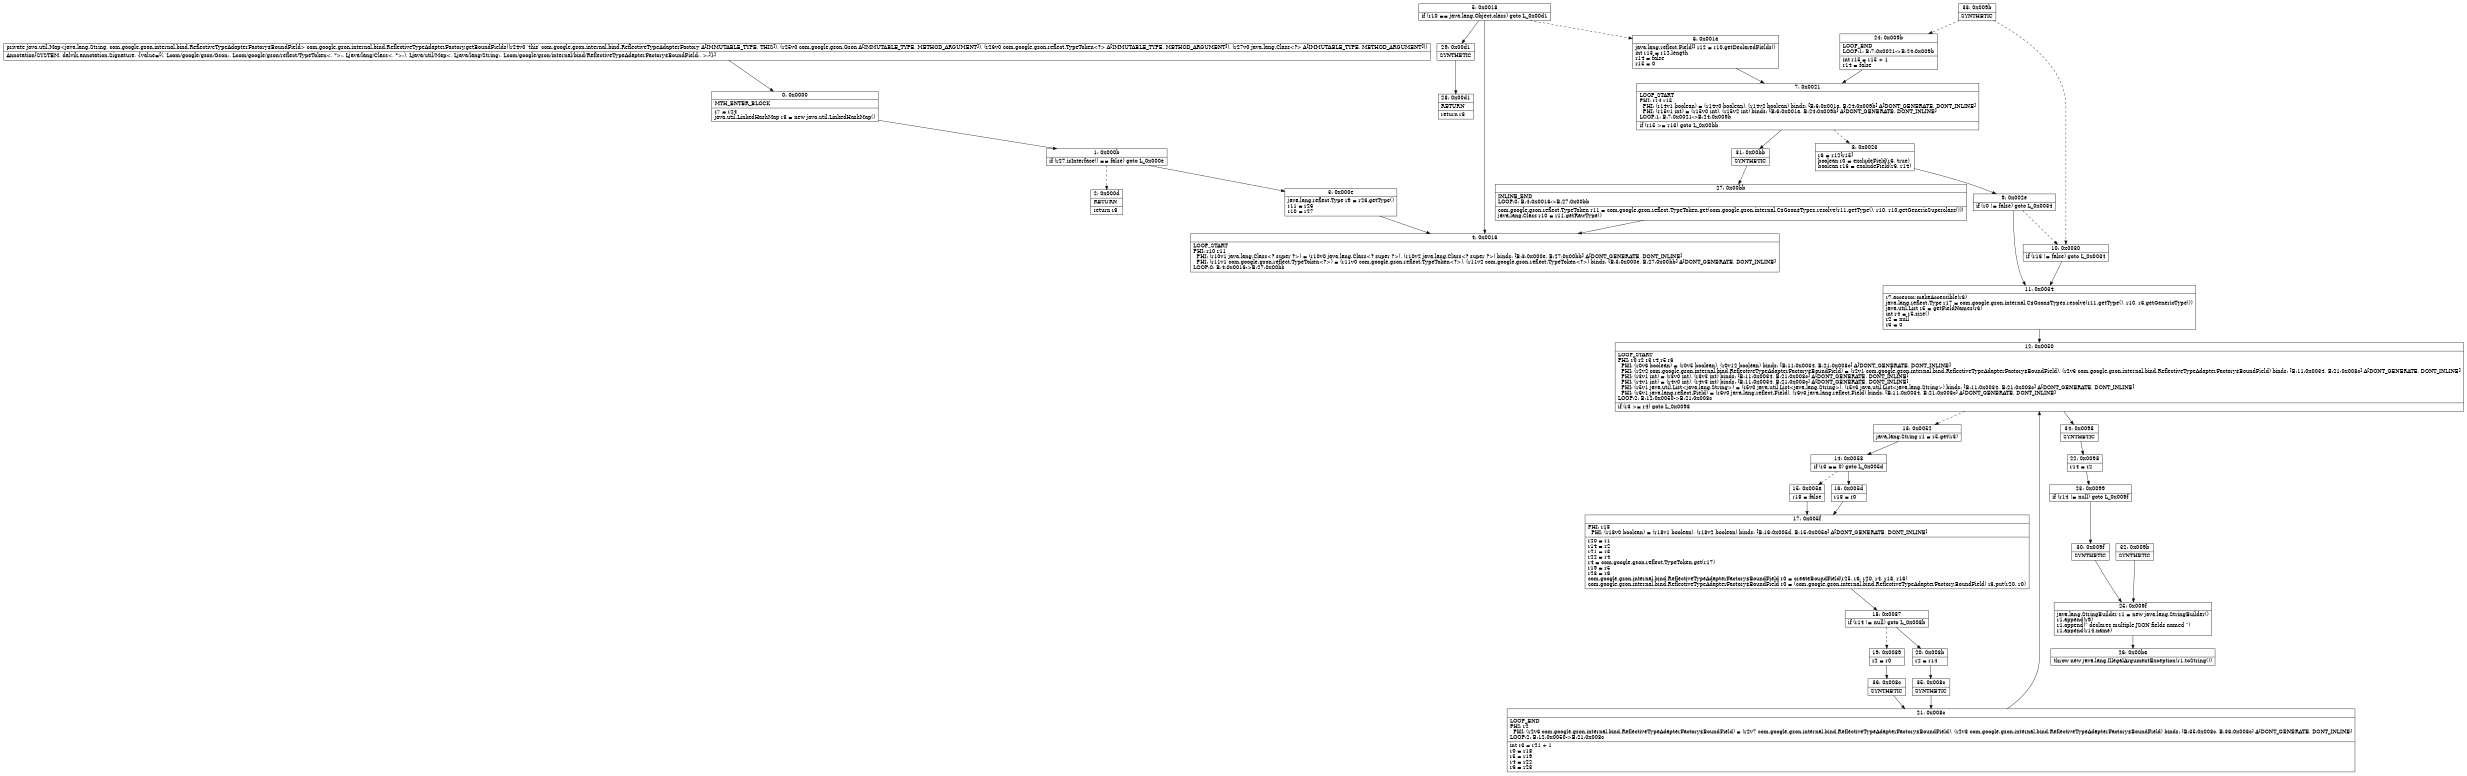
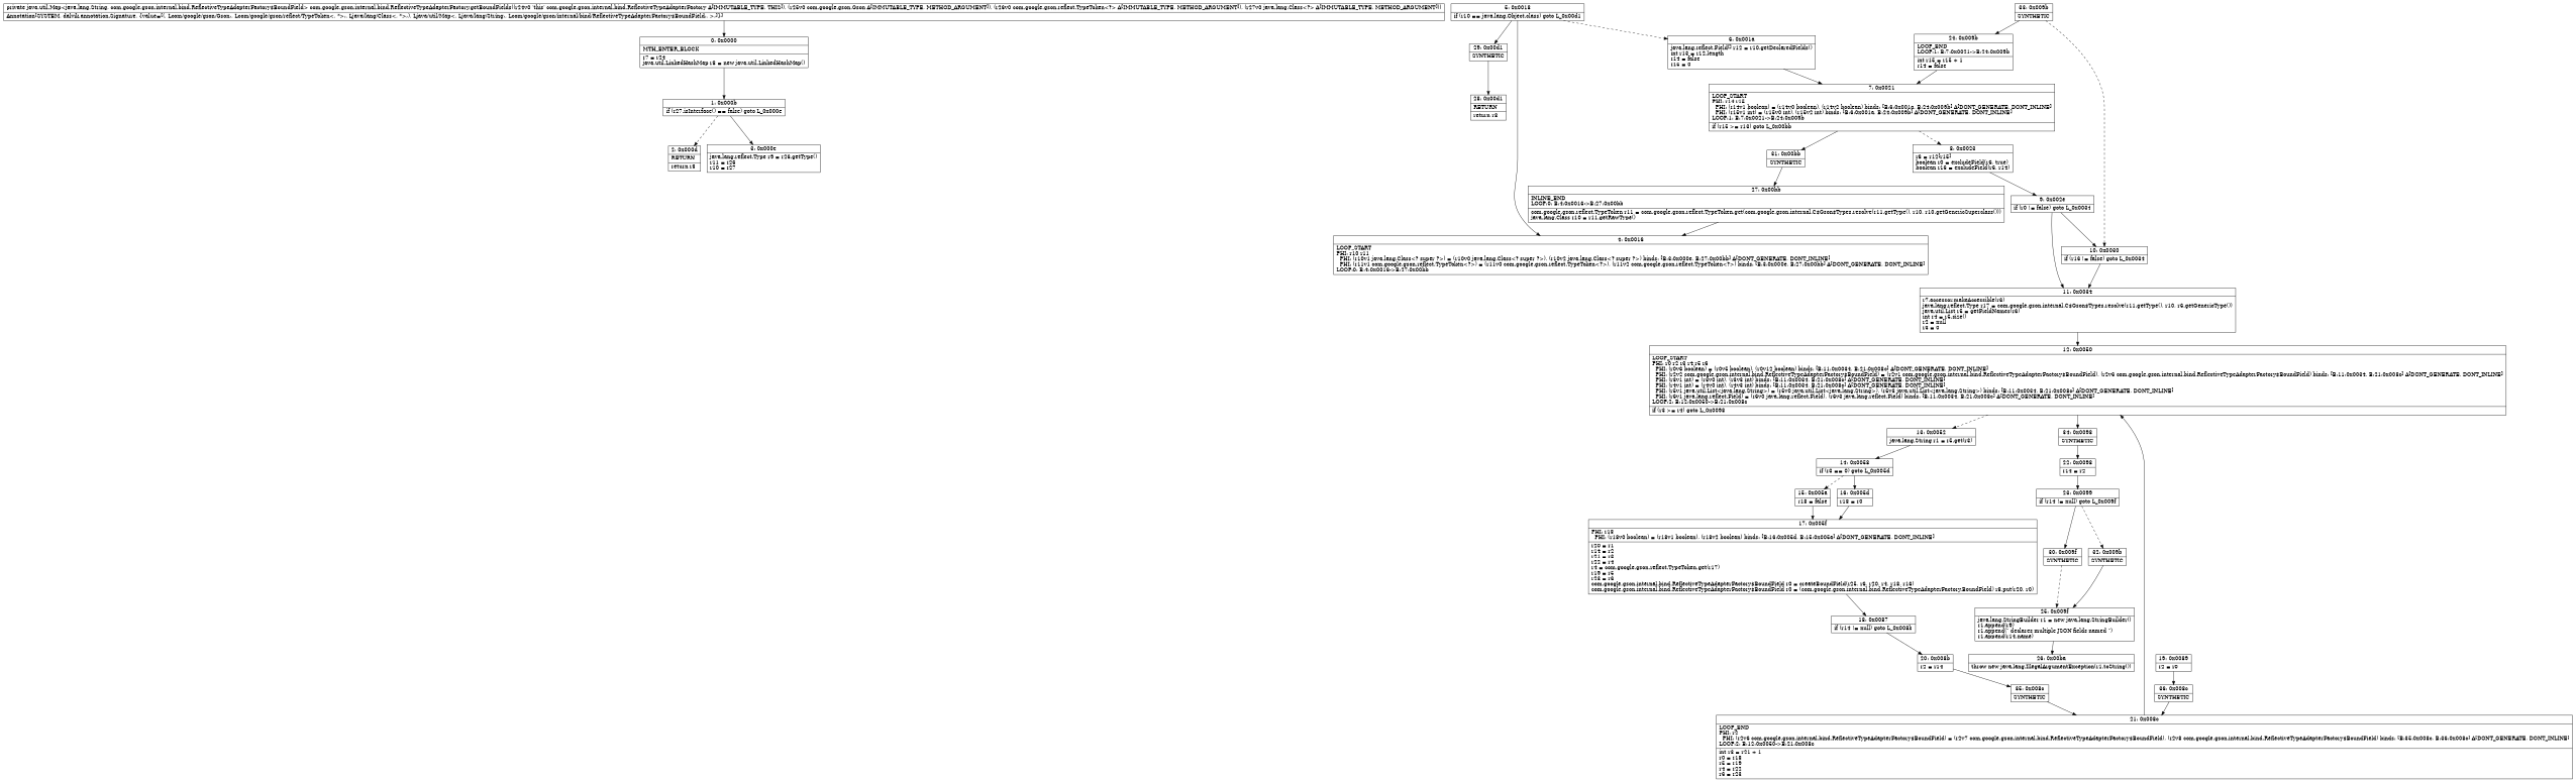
  digraph {
    node [shape=record]
    n1 [label="{0\:\ 0x0000|MTH_ENTER_BLOCK\l|r7 = r24\ljava.util.LinkedHashMap r8 = new java.util.LinkedHashMap()\l}"]
    n2 [label="{1\:\ 0x000b|if (r27.isInterface() == false) goto L_0x000e\l}"]
    n3 [label="{2\:\ 0x000d|RETURN\l|return r8\l}"]
    n4 [label="{3\:\ 0x000e|java.lang.reflect.Type r9 = r26.getType()\lr11 = r26\lr10 = r27\l}"]
    n5 [label="{4\:\ 0x0016|LOOP_START\lPHI: r10 r11 \l  PHI: (r10v1 java.lang.Class\<? super ?\>) = (r10v0 java.lang.Class\<? super ?\>), (r10v2 java.lang.Class\<? super ?\>) binds: [B:3:0x000e, B:27:0x00bb] A[DONT_GENERATE, DONT_INLINE]\l  PHI: (r11v1 com.google.gson.reflect.TypeToken\<?\>) = (r11v0 com.google.gson.reflect.TypeToken\<?\>), (r11v2 com.google.gson.reflect.TypeToken\<?\>) binds: [B:3:0x000e, B:27:0x00bb] A[DONT_GENERATE, DONT_INLINE]\lLOOP:0: B:4:0x0016\-\>B:27:0x00bb\l}"]
    n6 [label="{5\:\ 0x0018|if (r10 == java.lang.Object.class) goto L_0x00d1\l}"]
    n7 [label="{6\:\ 0x001a|java.lang.reflect.Field[] r12 = r10.getDeclaredFields()\lint r13 = r12.length\lr14 = false\lr15 = 0\l}"]
    n8 [label="{29\:\ 0x00d1|SYNTHETIC\l}"]
    n9 [label="{7\:\ 0x0021|LOOP_START\lPHI: r14 r15 \l  PHI: (r14v1 boolean) = (r14v0 boolean), (r14v2 boolean) binds: [B:6:0x001a, B:24:0x009b] A[DONT_GENERATE, DONT_INLINE]\l  PHI: (r15v1 int) = (r15v0 int), (r15v2 int) binds: [B:6:0x001a, B:24:0x009b] A[DONT_GENERATE, DONT_INLINE]\lLOOP:1: B:7:0x0021\-\>B:24:0x009b\l|if (r15 \>= r13) goto L_0x00bb\l}"]
    n10 [label="{28\:\ 0x00d1|RETURN\l|return r8\l}"]
    n11 [label="{8\:\ 0x0023|r6 = r12[r15]\lboolean r0 = excludeField(r6, true)\lboolean r16 = excludeField(r6, r14)\l}"]
    n12 [label="{31\:\ 0x00bb|SYNTHETIC\l}"]
    n13 [label="{9\:\ 0x002e|if (r0 != false) goto L_0x0034\l}"]
    n14 [label="{27\:\ 0x00bb|INLINE_END\lLOOP:0: B:4:0x0016\-\>B:27:0x00bb\l|com.google.gson.reflect.TypeToken r11 = com.google.gson.reflect.TypeToken.get(com.google.gson.internal.C$Gson$Types.resolve(r11.getType(), r10, r10.getGenericSuperclass()))\ljava.lang.Class r10 = r11.getRawType()\l}"]
    n15 [label="{10\:\ 0x0030|if (r16 != false) goto L_0x0034\l}"]
    n16 [label="{11\:\ 0x0034|r7.accessor.makeAccessible(r6)\ljava.lang.reflect.Type r17 = com.google.gson.internal.C$Gson$Types.resolve(r11.getType(), r10, r6.getGenericType())\ljava.util.List r5 = getFieldNames(r6)\lint r4 = r5.size()\lr2 = null\lr3 = 0\l}"]
    n17 [label="{12\:\ 0x0050|LOOP_START\lPHI: r0 r2 r3 r4 r5 r6 \l  PHI: (r0v6 boolean) = (r0v5 boolean), (r0v12 boolean) binds: [B:11:0x0034, B:21:0x008c] A[DONT_GENERATE, DONT_INLINE]\l  PHI: (r2v2 com.google.gson.internal.bind.ReflectiveTypeAdapterFactory$BoundField) = (r2v1 com.google.gson.internal.bind.ReflectiveTypeAdapterFactory$BoundField), (r2v6 com.google.gson.internal.bind.ReflectiveTypeAdapterFactory$BoundField) binds: [B:11:0x0034, B:21:0x008c] A[DONT_GENERATE, DONT_INLINE]\l  PHI: (r3v1 int) = (r3v0 int), (r3v3 int) binds: [B:11:0x0034, B:21:0x008c] A[DONT_GENERATE, DONT_INLINE]\l  PHI: (r4v1 int) = (r4v0 int), (r4v3 int) binds: [B:11:0x0034, B:21:0x008c] A[DONT_GENERATE, DONT_INLINE]\l  PHI: (r5v1 java.util.List\<java.lang.String\>) = (r5v0 java.util.List\<java.lang.String\>), (r5v3 java.util.List\<java.lang.String\>) binds: [B:11:0x0034, B:21:0x008c] A[DONT_GENERATE, DONT_INLINE]\l  PHI: (r6v1 java.lang.reflect.Field) = (r6v0 java.lang.reflect.Field), (r6v3 java.lang.reflect.Field) binds: [B:11:0x0034, B:21:0x008c] A[DONT_GENERATE, DONT_INLINE]\lLOOP:2: B:12:0x0050\-\>B:21:0x008c\l|if (r3 \>= r4) goto L_0x0098\l}"]
    n18 [label="{33\:\ 0x009b|SYNTHETIC\l}"]
    n19 [label="{24\:\ 0x009b|LOOP_END\lLOOP:1: B:7:0x0021\-\>B:24:0x009b\l|int r15 = r15 + 1\lr14 = false\l}"]
    n20 [label="{13\:\ 0x0052|java.lang.String r1 = r5.get(r3)\l}"]
    n21 [label="{34\:\ 0x0098|SYNTHETIC\l}"]
    n22 [label="{14\:\ 0x0058|if (r3 == 0) goto L_0x005d\l}"]
    n23 [label="{22\:\ 0x0098|r14 = r2\l}"]
    n24 [label="{15\:\ 0x005a|r18 = false\l}"]
    n25 [label="{16\:\ 0x005d|r18 = r0\l}"]
    n26 [label="{17\:\ 0x005f|PHI: r18 \l  PHI: (r18v0 boolean) = (r18v1 boolean), (r18v2 boolean) binds: [B:16:0x005d, B:15:0x005a] A[DONT_GENERATE, DONT_INLINE]\l|r20 = r1\lr14 = r2\lr21 = r3\lr22 = r4\lr4 = com.google.gson.reflect.TypeToken.get(r17)\lr19 = r5\lr23 = r6\lcom.google.gson.internal.bind.ReflectiveTypeAdapterFactory$BoundField r0 = createBoundField(r25, r6, r20, r4, r18, r16)\lcom.google.gson.internal.bind.ReflectiveTypeAdapterFactory$BoundField r0 = (com.google.gson.internal.bind.ReflectiveTypeAdapterFactory.BoundField) r8.put(r20, r0)\l}"]
    n27 [label="{18\:\ 0x0087|if (r14 != null) goto L_0x008b\l}"]
    n28 [label="{19\:\ 0x0089|r2 = r0\l}"]
    n29 [label="{20\:\ 0x008b|r2 = r14\l}"]
    n30 [label="{36\:\ 0x008c|SYNTHETIC\l}"]
    n31 [label="{35\:\ 0x008c|SYNTHETIC\l}"]
    n32 [label="{21\:\ 0x008c|LOOP_END\lPHI: r2 \l  PHI: (r2v6 com.google.gson.internal.bind.ReflectiveTypeAdapterFactory$BoundField) = (r2v7 com.google.gson.internal.bind.ReflectiveTypeAdapterFactory$BoundField), (r2v8 com.google.gson.internal.bind.ReflectiveTypeAdapterFactory$BoundField) binds: [B:35:0x008c, B:36:0x008c] A[DONT_GENERATE, DONT_INLINE]\lLOOP:2: B:12:0x0050\-\>B:21:0x008c\l|int r3 = r21 + 1\lr0 = r18\lr5 = r19\lr4 = r22\lr6 = r23\l}"]
    n33 [label="{23\:\ 0x0099|if (r14 != null) goto L_0x009f\l}"]
    n34 [label="{30\:\ 0x009f|SYNTHETIC\l}"]
    n35 [label="{32\:\ 0x009b|SYNTHETIC\l}"]
    n36 [label="{25\:\ 0x009f|java.lang.StringBuilder r1 = new java.lang.StringBuilder()\lr1.append(r9)\lr1.append(\" declares multiple JSON fields named \")\lr1.append(r14.name)\l}"]
    n37 [label="{26\:\ 0x00ba|throw new java.lang.IllegalArgumentException(r1.toString())\l}"]
    n38 [label="{private java.util.Map\<java.lang.String, com.google.gson.internal.bind.ReflectiveTypeAdapterFactory$BoundField\> com.google.gson.internal.bind.ReflectiveTypeAdapterFactory.getBoundFields((r24v0 'this' com.google.gson.internal.bind.ReflectiveTypeAdapterFactory A[IMMUTABLE_TYPE, THIS]), (r25v0 com.google.gson.Gson A[IMMUTABLE_TYPE, METHOD_ARGUMENT]), (r26v0 com.google.gson.reflect.TypeToken\<?\> A[IMMUTABLE_TYPE, METHOD_ARGUMENT]), (r27v0 java.lang.Class\<?\> A[IMMUTABLE_TYPE, METHOD_ARGUMENT]))  | Annotation[SYSTEM, dalvik.annotation.Signature, \{value=[(, Lcom\/google\/gson\/Gson;, Lcom\/google\/gson\/reflect\/TypeToken\<, *\>;, Ljava\/lang\/Class\<, *\>;), Ljava\/util\/Map\<, Ljava\/lang\/String;, Lcom\/google\/gson\/internal\/bind\/ReflectiveTypeAdapterFactory$BoundField;, \>;]\}]\l}"]
    n1 -> n2
    n2 -> n3 [style=dashed]
    n2 -> n4
-   n4 -> n5
    n6 -> n5
    n6 -> n7 [style=dashed]
    n6 -> n8
    n7 -> n9
    n8 -> n10
    n9 -> n11 [style=dashed]
    n9 -> n12
    n11 -> n13
    n12 -> n14
-   n13 -> n15 [style=dashed]
+   n13 -> n15 [style=solid]
    n13 -> n16
    n14 -> n5
    n15 -> n16
    n16 -> n17
    n17 -> n20 [style=dashed]
    n17 -> n21
    n18 -> n15 [style=dashed]
-   n18 -> n19 [style=dashed]
+   n18 -> n19
    n19 -> n9
    n20 -> n22
    n21 -> n23
    n22 -> n24 [style=dashed]
    n22 -> n25
    n23 -> n33
    n24 -> n26
    n25 -> n26
    n26 -> n27
-   n27 -> n28 [style=dashed]
    n27 -> n29
    n28 -> n30
    n29 -> n31
    n30 -> n32
    n31 -> n32
    n32 -> n17
    n33 -> n34
-   n34 -> n36
+   n33 -> n35 [style=dashed]
+   n34 -> n36 [style=dashed]
    n35 -> n36
    n36 -> n37
    n38 -> n1
  }
